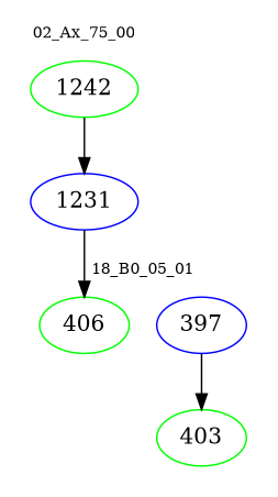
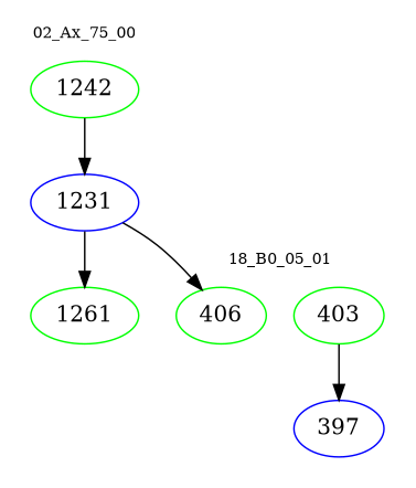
  digraph {
    node [color=green]
    edge [color=black]
    n1 [label=1242]
    n2 [color=blue label=1231]
+   n3 [label=1261]
    n4 [label=403]
    n5 [color=blue label=397]
    n6 [label=406]
    subgraph cluster_1 {
      color=white
      fontsize=10
      label="02_Ax_75_00"
      n1
      n2
+     n3
    }
    subgraph cluster_2 {
      color=white
      fontsize=10
      label="18_B0_05_01"
      n4
      n5
      n6
    }
    n1 -> n2
+   n2 -> n3
    n2 -> n6
-   n5 -> n4
+   n4 -> n5
  }
